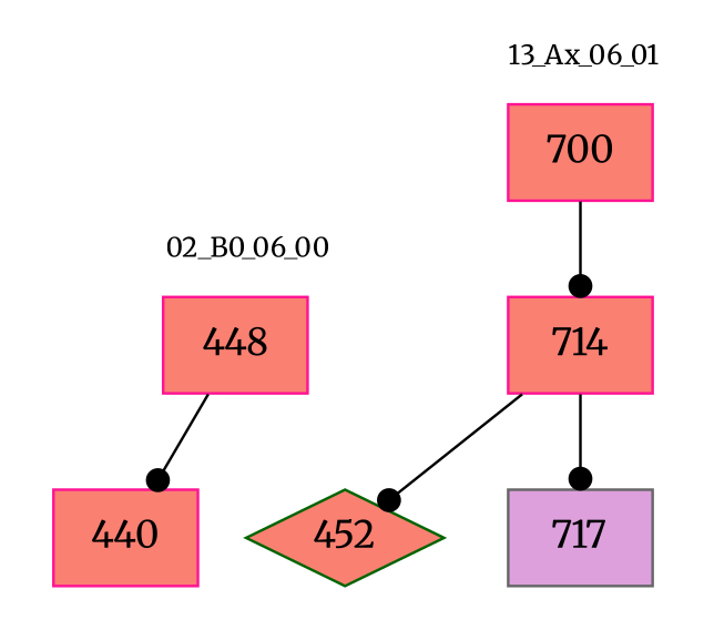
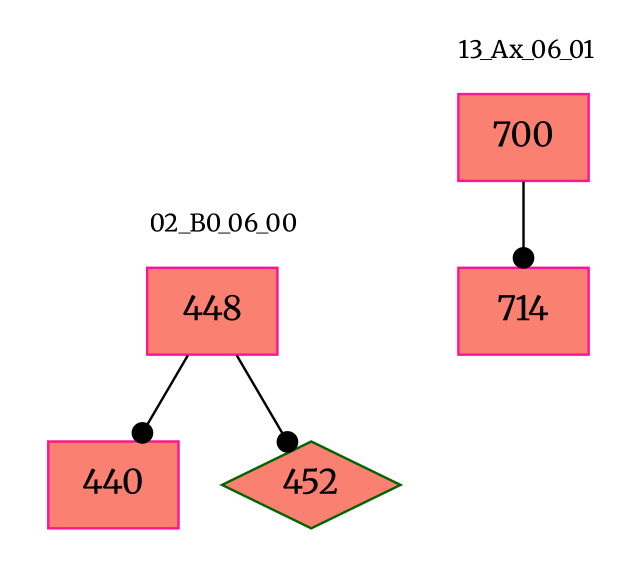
  digraph {
    fontname=Merriweather
    node [color=deeppink fillcolor=salmon fontname=Merriweather shape=box style=filled]
    edge [arrowhead=dot color=black fontname=Merriweather]
    n1 [label=714]
    n2 [label=700]
-   n3 [color=gray40 fillcolor=plum label=717]
    n4 [label=448]
    n5 [label=440]
    n6 [color=darkgreen label=452 shape=diamond]
    subgraph cluster_1 {
      color=white
      fontsize=10
      label="13_Ax_06_01"
      n1
      n2
-     n3
    }
    subgraph cluster_2 {
      color=white
      fontsize=10
      label="02_B0_06_00"
      n4
      n5
      n6
    }
-   n1 -> n3
    n2 -> n1
    n4 -> n5
-   n1 -> n6
+   n4 -> n6
  }
